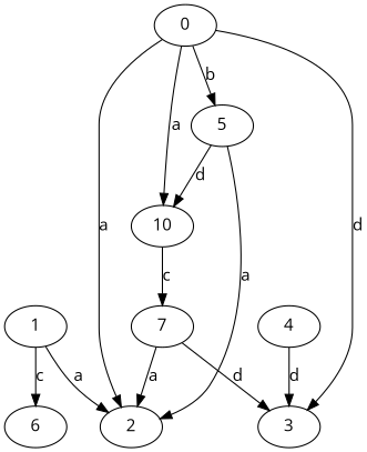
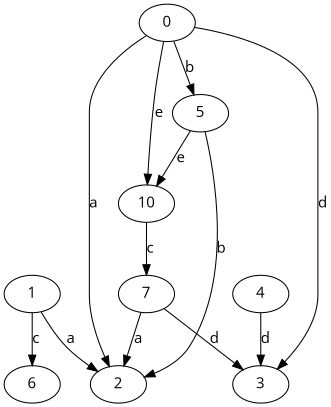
  strict digraph {
    fontname="Open Sans"
    node [fontname="Open Sans"]
    edge [fontname="Open Sans"]
    0
    2
    5
    n4 [label=3]
    10
    4
    7
    1
    6
    0 -> 2 [label=a]
    0 -> 5 [label=b]
    0 -> n4 [label=d]
-   0 -> 10 [label=a]
-   5 -> 2 [label=a]
-   5 -> 10 [label=d]
+   0 -> 10 [label=e]
+   5 -> 2 [label=b]
+   5 -> 10 [label=e]
    10 -> 7 [label=c]
    4 -> n4 [label=d]
    7 -> 2 [label=a]
    7 -> n4 [label=d]
    1 -> 2 [label=a]
    1 -> 6 [label=c]
  }
